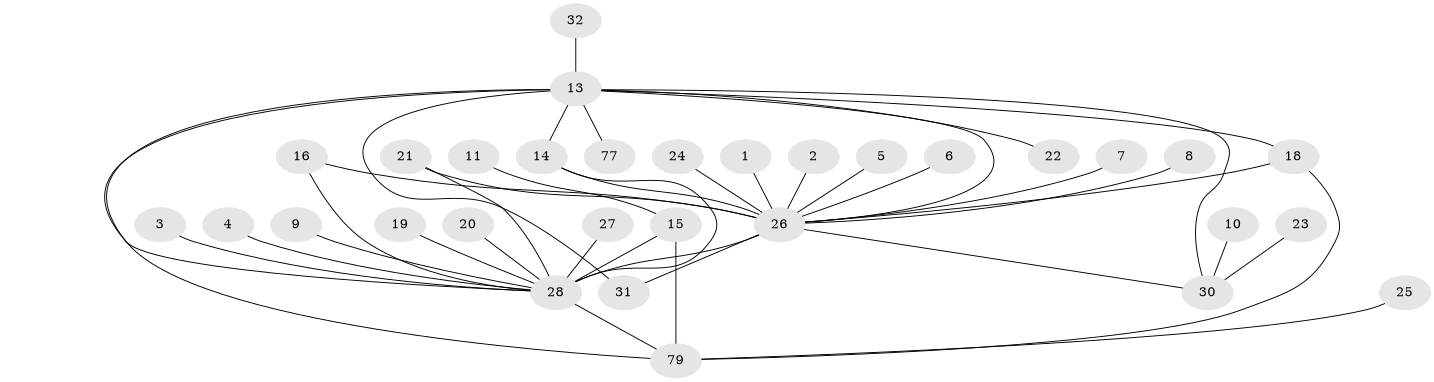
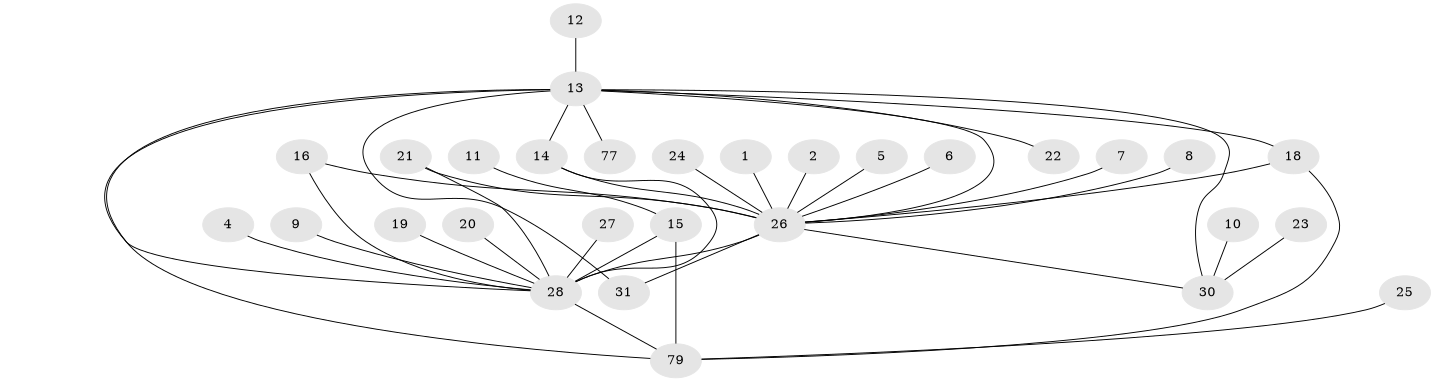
  graph {
    node [color=gray90 style=filled]
    edge [weight=1.0]
    1
    26
    28
    30
    31
    2
-   3
    n8 [label=79]
    4
    5
    6
    7
    8
    9
    10
    11
    15
-   12 [label=32]
+   12
    13
    14
    n21 [label=77]
    18
    22
    16
    19
    20
    21
    23
    24
    25
    27
    1 -- 26
    26 -- 28 [weight=4.0]
    26 -- 30
    26 -- 31
    28 -- n8
    2 -- 26
-   3 -- 28 [weight=2.0]
    4 -- 28
    5 -- 26
    6 -- 26
    7 -- 26
    8 -- 26
    9 -- 28
    10 -- 30
    11 -- 15
    15 -- 28 [weight=2.0]
    15 -- n8
    12 -- 13
    13 -- 26
    13 -- 28 [weight=2.0]
    13 -- 30
    13 -- 31
    13 -- n8
    13 -- 14
    13 -- n21
    13 -- 18
    13 -- 22
    14 -- 26
    14 -- 28
    18 -- 26
    18 -- n8
    16 -- 26
    16 -- 28
    19 -- 28
    20 -- 28
    21 -- 26
    21 -- 28
    23 -- 30
    24 -- 26
    25 -- n8
    27 -- 28
  }
